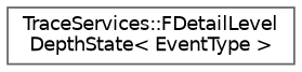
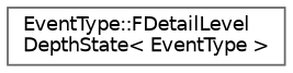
  digraph {
    rankdir=LR
-   n1 [color=grey40 fillcolor=white fontname=Helvetica fontsize=10 height=0.2 label="TraceServices::FDetailLevel\lDepthState\< EventType \>" shape=box style=filled width=0.4]
+   n1 [color=grey40 fillcolor=white fontname=Helvetica fontsize=10 height=0.2 label="EventType::FDetailLevel\lDepthState\< EventType \>" shape=box style=filled width=0.4]
  }
